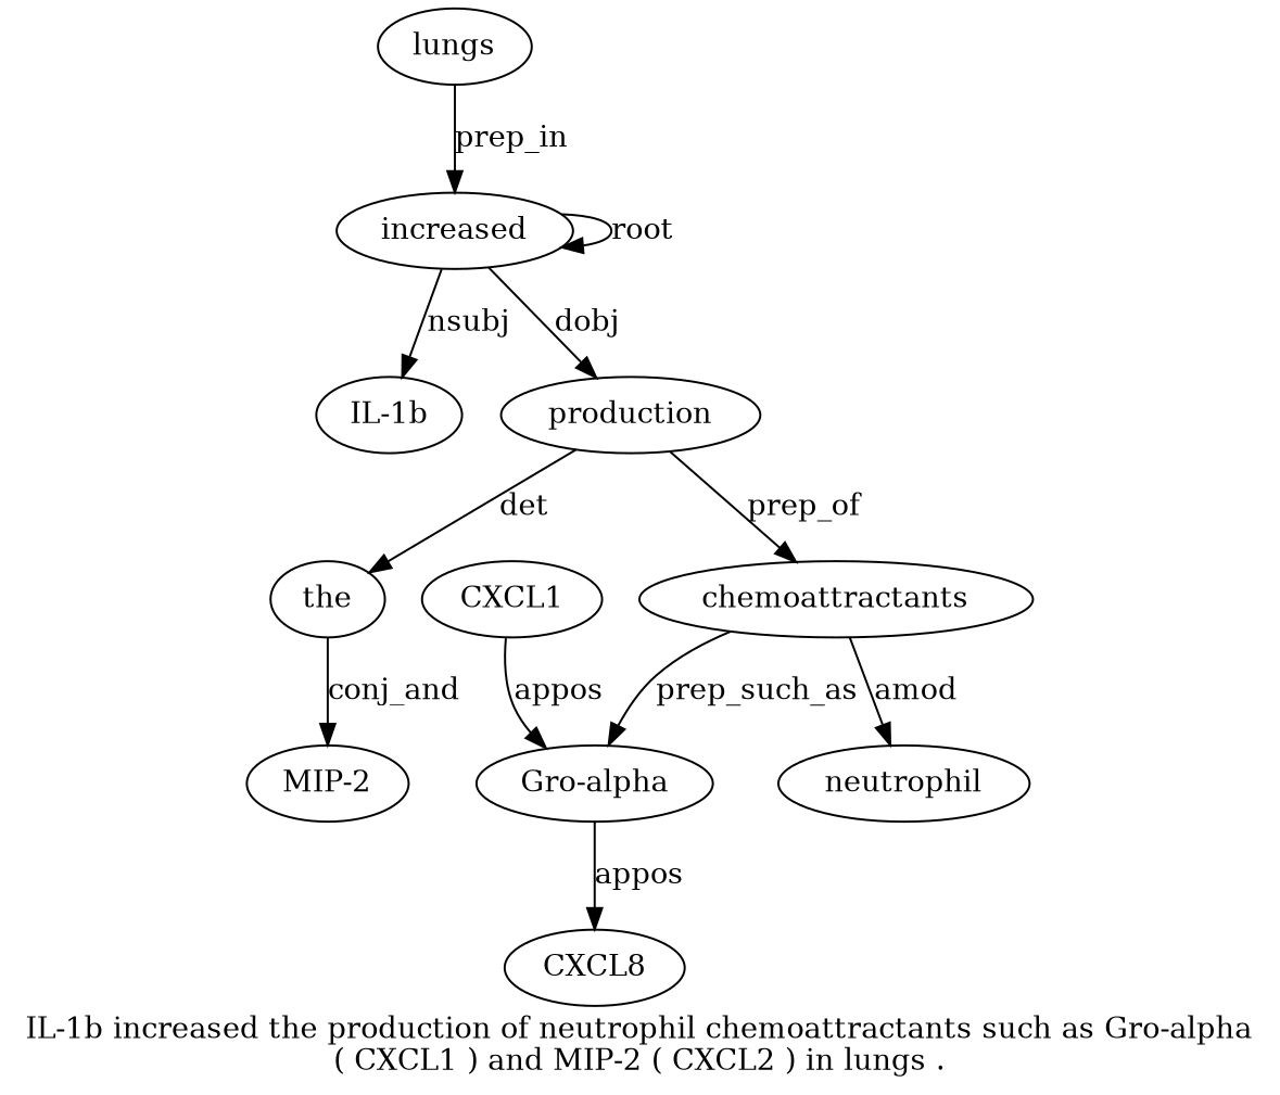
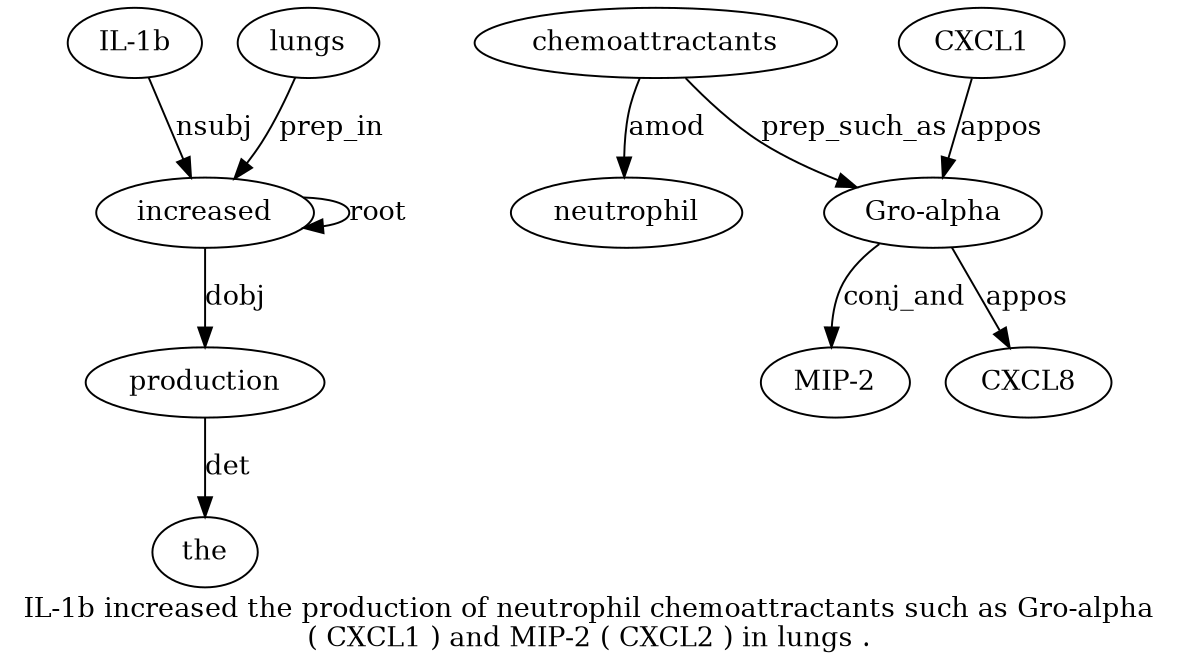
  digraph {
    label="IL-1b increased the production of neutrophil chemoattractants such as Gro-alpha\n( CXCL1 ) and MIP-2 ( CXCL2 ) in lungs ."
    node [fillcolor=white style=filled]
    n1 [label=increased]
    n2 [label="IL-1b"]
    n3 [label=production]
    n4 [label=the]
    n5 [label=chemoattractants]
    n6 [label=lungs]
    n7 [label=neutrophil]
    n8 [label="Gro-alpha"]
    n9 [label="MIP-2"]
    n10 [label=CXCL8]
    n11 [label=CXCL1]
    n1 -> n1 [label=root]
-   n1 -> n2 [label=nsubj]
+   n2 -> n1 [label=nsubj]
    n1 -> n3 [label=dobj]
    n3 -> n4 [label=det]
-   n3 -> n5 [label=prep_of]
    n5 -> n7 [label=amod]
    n5 -> n8 [label=prep_such_as]
    n6 -> n1 [label=prep_in]
-   n4 -> n9 [label=conj_and]
+   n8 -> n9 [label=conj_and]
    n8 -> n10 [label=appos]
    n11 -> n8 [label=appos]
  }
